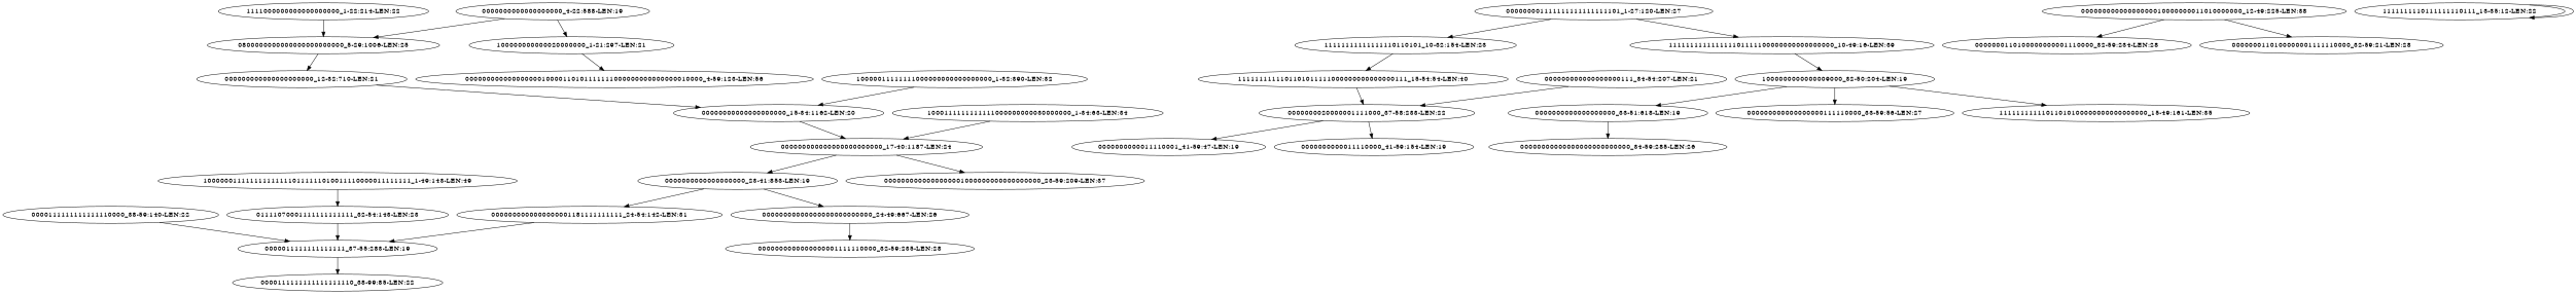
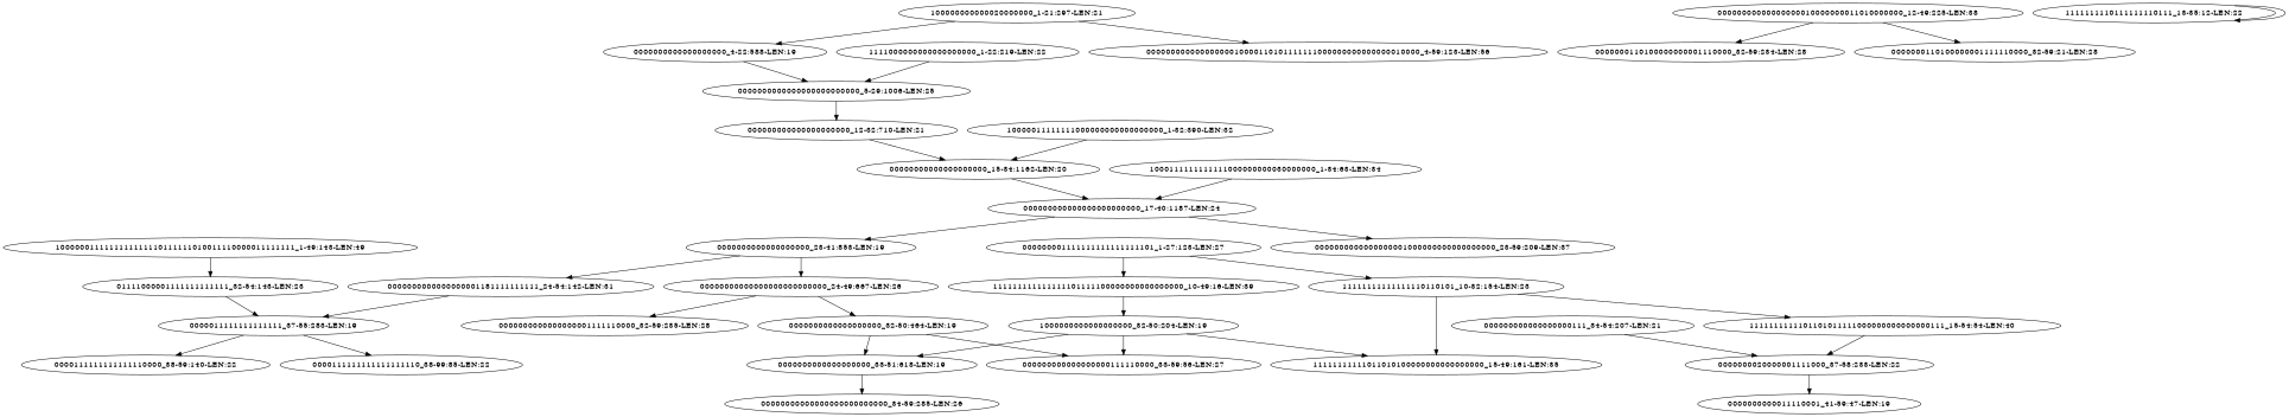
  digraph {
    n1 [label="0000000000000000001181111111111_24-54:142-LEN:31"]
    "0000000000000000000_23-41:853-LEN:19"
    "00000000000000000000000000_24-49:667-LEN:26"
    "0000011111111111111_37-55:283-LEN:19"
+   "0000000000000000000_32-50:464-LEN:19"
    "0000000000000000001111110000_32-59:235-LEN:28"
    "0000111111111111110000_38-59:140-LEN:22"
    n8 [label="0000111111111111111110_38-99:85-LEN:22"]
    "0000000000000000000_33-51:618-LEN:19"
    "000000000000000000111110000_33-59:56-LEN:27"
    "00000000000000000000_15-34:1162-LEN:20"
    "000000000000000000000000_17-40:1187-LEN:24"
    "0000000000000000001000000000000000000_23-59:209-LEN:37"
    n14 [label="0000000020000001111000_37-58:233-LEN:22"]
    "0000000000011110001_41-59:47-LEN:19"
-   "0000000000011110000_41-59:154-LEN:19"
    "1111111111101101011111000000000000000111_15-54:54-LEN:40"
    "0000000000000000000_4-22:588-LEN:19"
-   "0000000000000000000000000_5-29:1006-LEN:25" [label="0800000000000000000000000_5-29:1006-LEN:25"]
+   "0000000000000000000000000_5-29:1006-LEN:25"
    "000000000000000000000_12-32:710-LEN:21"
    "00000000000000000010000000011010000000_12-49:225-LEN:38"
    "0000000110100000000001110000_32-59:234-LEN:28"
    "0000000110100000001111110000_32-59:21-LEN:28"
    "11111111111111110110101_10-32:154-LEN:23"
    "11111111111011010100000000000000000_15-49:161-LEN:35"
-   "1000000000000000000_32-50:204-LEN:19" [label="1000000000000009000_32-50:204-LEN:19"]
-   "000000001111111111111111101_1-27:120-LEN:27"
+   "1000000000000000000_32-50:204-LEN:19"
+   "000000001111111111111111101_1-27:120-LEN:27" [label="000000001111111111111111101_1-27:123-LEN:27"]
    "111111111111111101111100000000000000000_10-49:16-LEN:39"
    "00000000000000000000000000_34-59:285-LEN:26"
    "000000000000000000111_34-54:207-LEN:21"
-   "1111000000000000000000_1-22:214-LEN:22"
+   "1111000000000000000000_1-22:214-LEN:22" [label="1111000000000000000000_1-22:219-LEN:22"]
    "1111111110111111110111_13-35:12-LEN:22"
-   "01111000001111111111111_32-54:143-LEN:23" [label="01111070001111111111111_32-54:143-LEN:23"]
+   "01111000001111111111111_32-54:143-LEN:23"
    n34 [label="1000111111111111000000000030000000_1-34:63-LEN:34"]
    "10000011111111000000000000000000_1-32:390-LEN:32"
    n36 [label="100000000000020000000_1-21:297-LEN:21"]
    "00000000000000000010000110101111111000000000000000010000_4-59:123-LEN:56"
    "1000000111111111111110111111010011110000011111111_1-49:143-LEN:49"
    n1 -> "0000011111111111111_37-55:283-LEN:19"
    "0000000000000000000_23-41:853-LEN:19" -> n1
    "0000000000000000000_23-41:853-LEN:19" -> "00000000000000000000000000_24-49:667-LEN:26"
+   "00000000000000000000000000_24-49:667-LEN:26" -> "0000000000000000000_32-50:464-LEN:19"
    "00000000000000000000000000_24-49:667-LEN:26" -> "0000000000000000001111110000_32-59:235-LEN:28"
-   "0000111111111111110000_38-59:140-LEN:22" -> "0000011111111111111_37-55:283-LEN:19"
+   "0000011111111111111_37-55:283-LEN:19" -> "0000111111111111110000_38-59:140-LEN:22"
    "0000011111111111111_37-55:283-LEN:19" -> n8
+   "0000000000000000000_32-50:464-LEN:19" -> "0000000000000000000_33-51:618-LEN:19"
+   "0000000000000000000_32-50:464-LEN:19" -> "000000000000000000111110000_33-59:56-LEN:27"
    "0000000000000000000_33-51:618-LEN:19" -> "00000000000000000000000000_34-59:285-LEN:26"
    "00000000000000000000_15-34:1162-LEN:20" -> "000000000000000000000000_17-40:1187-LEN:24"
    "000000000000000000000000_17-40:1187-LEN:24" -> "0000000000000000000_23-41:853-LEN:19"
    "000000000000000000000000_17-40:1187-LEN:24" -> "0000000000000000001000000000000000000_23-59:209-LEN:37"
    n14 -> "0000000000011110001_41-59:47-LEN:19"
-   n14 -> "0000000000011110000_41-59:154-LEN:19"
    "1111111111101101011111000000000000000111_15-54:54-LEN:40" -> n14
    "0000000000000000000_4-22:588-LEN:19" -> "0000000000000000000000000_5-29:1006-LEN:25"
    "0000000000000000000000000_5-29:1006-LEN:25" -> "000000000000000000000_12-32:710-LEN:21"
    "000000000000000000000_12-32:710-LEN:21" -> "00000000000000000000_15-34:1162-LEN:20"
    "00000000000000000010000000011010000000_12-49:225-LEN:38" -> "0000000110100000000001110000_32-59:234-LEN:28"
    "00000000000000000010000000011010000000_12-49:225-LEN:38" -> "0000000110100000001111110000_32-59:21-LEN:28"
    "11111111111111110110101_10-32:154-LEN:23" -> "1111111111101101011111000000000000000111_15-54:54-LEN:40"
+   "11111111111111110110101_10-32:154-LEN:23" -> "11111111111011010100000000000000000_15-49:161-LEN:35"
    "1000000000000000000_32-50:204-LEN:19" -> "0000000000000000000_33-51:618-LEN:19"
    "1000000000000000000_32-50:204-LEN:19" -> "000000000000000000111110000_33-59:56-LEN:27"
    "1000000000000000000_32-50:204-LEN:19" -> "11111111111011010100000000000000000_15-49:161-LEN:35"
    "000000001111111111111111101_1-27:120-LEN:27" -> "11111111111111110110101_10-32:154-LEN:23"
    "000000001111111111111111101_1-27:120-LEN:27" -> "111111111111111101111100000000000000000_10-49:16-LEN:39"
    "111111111111111101111100000000000000000_10-49:16-LEN:39" -> "1000000000000000000_32-50:204-LEN:19"
    "000000000000000000111_34-54:207-LEN:21" -> n14
    "1111000000000000000000_1-22:214-LEN:22" -> "0000000000000000000000000_5-29:1006-LEN:25"
    "1111111110111111110111_13-35:12-LEN:22" -> "1111111110111111110111_13-35:12-LEN:22"
    "01111000001111111111111_32-54:143-LEN:23" -> "0000011111111111111_37-55:283-LEN:19"
    n34 -> "000000000000000000000000_17-40:1187-LEN:24"
    "10000011111111000000000000000000_1-32:390-LEN:32" -> "00000000000000000000_15-34:1162-LEN:20"
-   "0000000000000000000_4-22:588-LEN:19" -> n36
+   n36 -> "0000000000000000000_4-22:588-LEN:19"
    n36 -> "00000000000000000010000110101111111000000000000000010000_4-59:123-LEN:56"
    "1000000111111111111110111111010011110000011111111_1-49:143-LEN:49" -> "01111000001111111111111_32-54:143-LEN:23"
  }
